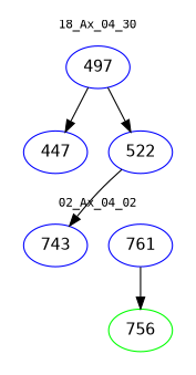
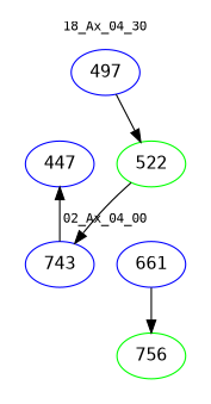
  digraph {
    fontname="DejaVu Sans Mono"
    node [color=blue fontname="DejaVu Sans Mono"]
    edge [color=black fontname="DejaVu Sans Mono"]
    n1 [label=497]
    n2 [label=447]
-   n3 [label=522]
-   n4 [label=761]
+   n3 [color=green label=522]
+   n4 [label=661]
    n5 [label=743]
    n6 [color=green label=756]
    subgraph cluster_1 {
      color=white
      fontsize=10
      label="18_Ax_04_30"
      n1
      n2
      n3
    }
    subgraph cluster_2 {
      color=white
      fontsize=10
-     label="02_Ax_04_02"
+     label="02_Ax_04_00"
      n4
      n5
      n6
    }
-   n1 -> n2
+   n5 -> n2
    n1 -> n3
    n3 -> n5
    n4 -> n6
  }
